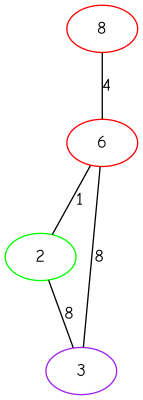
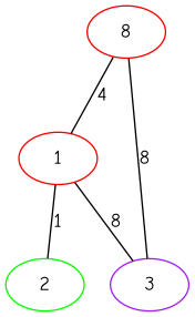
  graph {
    fontname="Comic Neue"
    node [color=red fontname="Comic Neue" weight=1]
    edge [fontname="Comic Neue"]
    n1 [label=8]
-   1 [label=6]
+   1
    2 [color=green weight=2]
    3 [color=purple weight=4]
    n1 -- 1 [label=4]
    1 -- 2 [label=1]
    1 -- 3 [label=8]
-   2 -- 3 [label=8]
+   n1 -- 3 [label=8]
  }
